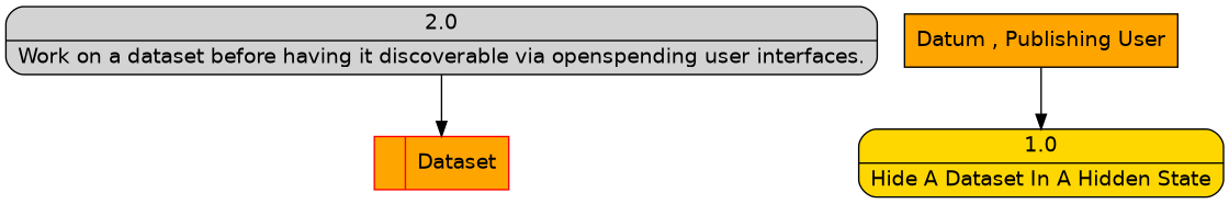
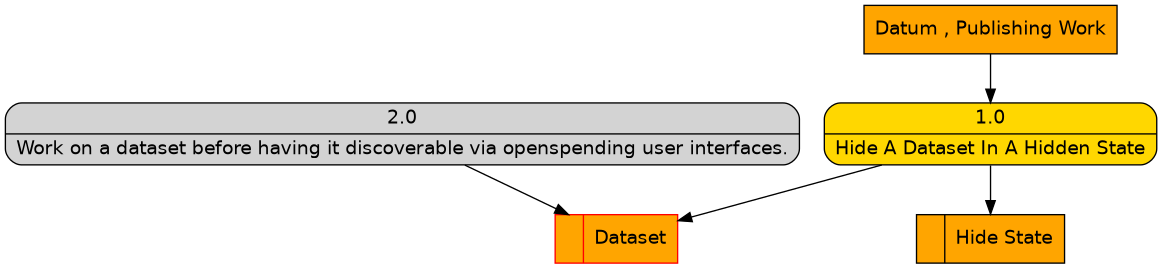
  digraph {
    fontname="DejaVu Sans"
    node [fillcolor=orange fontname="DejaVu Sans" shape=record style=filled]
    edge [fontname="DejaVu Sans"]
+   n1 [label="<f0>  |<f1> Hide State "]
    n2 [color=red label="<f0>  |<f1> Dataset "]
-   n3 [label="Datum , Publishing User" shape=box]
+   n3 [label="Datum , Publishing Work" shape=box]
    n4 [fillcolor=gold label="{<f0> 1.0|<f1> Hide A Dataset In A Hidden State }" shape=Mrecord]
    n5 [fillcolor=lightgrey label="{<f0> 2.0|<f1> Work on a dataset before having it discoverable via openspending user interfaces. }" shape=Mrecord]
    n3 -> n4
+   n4 -> n1
+   n4 -> n2
    n5 -> n2
  }
